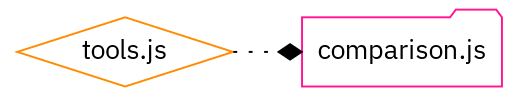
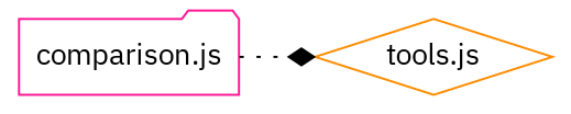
  digraph {
    rankdir=LR
    fontname="IBM Plex Sans"
    node [fontname="IBM Plex Sans"]
    "comparison.js" [color=deeppink shape=folder]
    "tools.js" [color=darkorange shape=diamond]
-   "tools.js" -> "comparison.js" [style=dotted arrowhead=diamond fontname="IBM Plex Sans"]
+   "comparison.js" -> "tools.js" [style=dotted arrowhead=diamond fontname="IBM Plex Sans"]
  }
